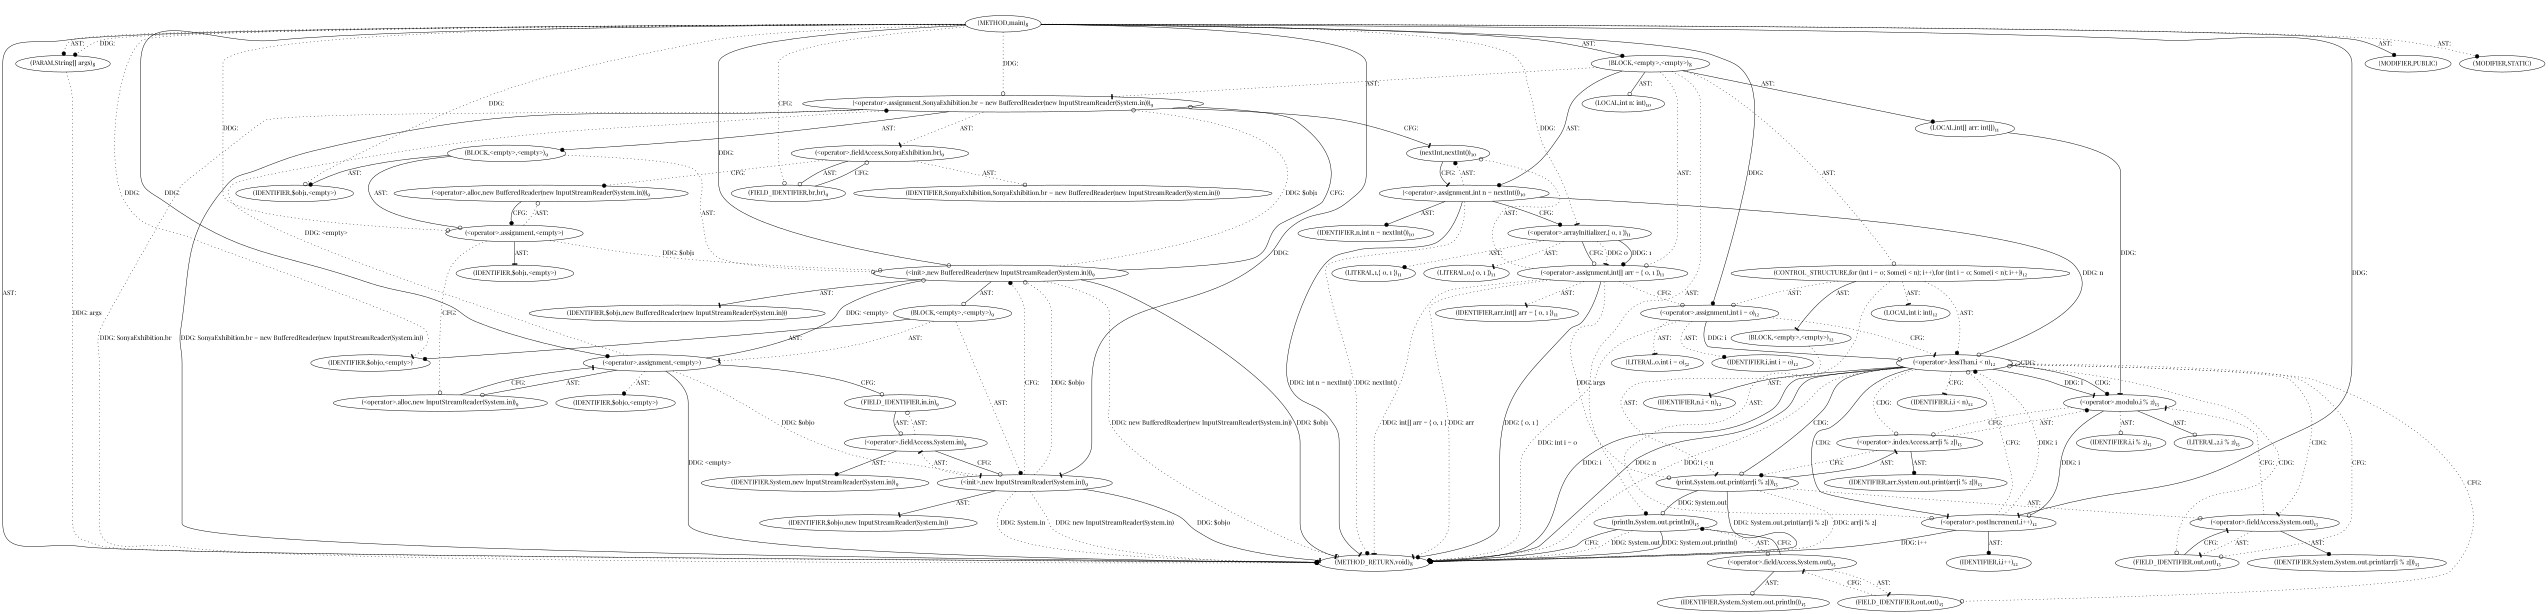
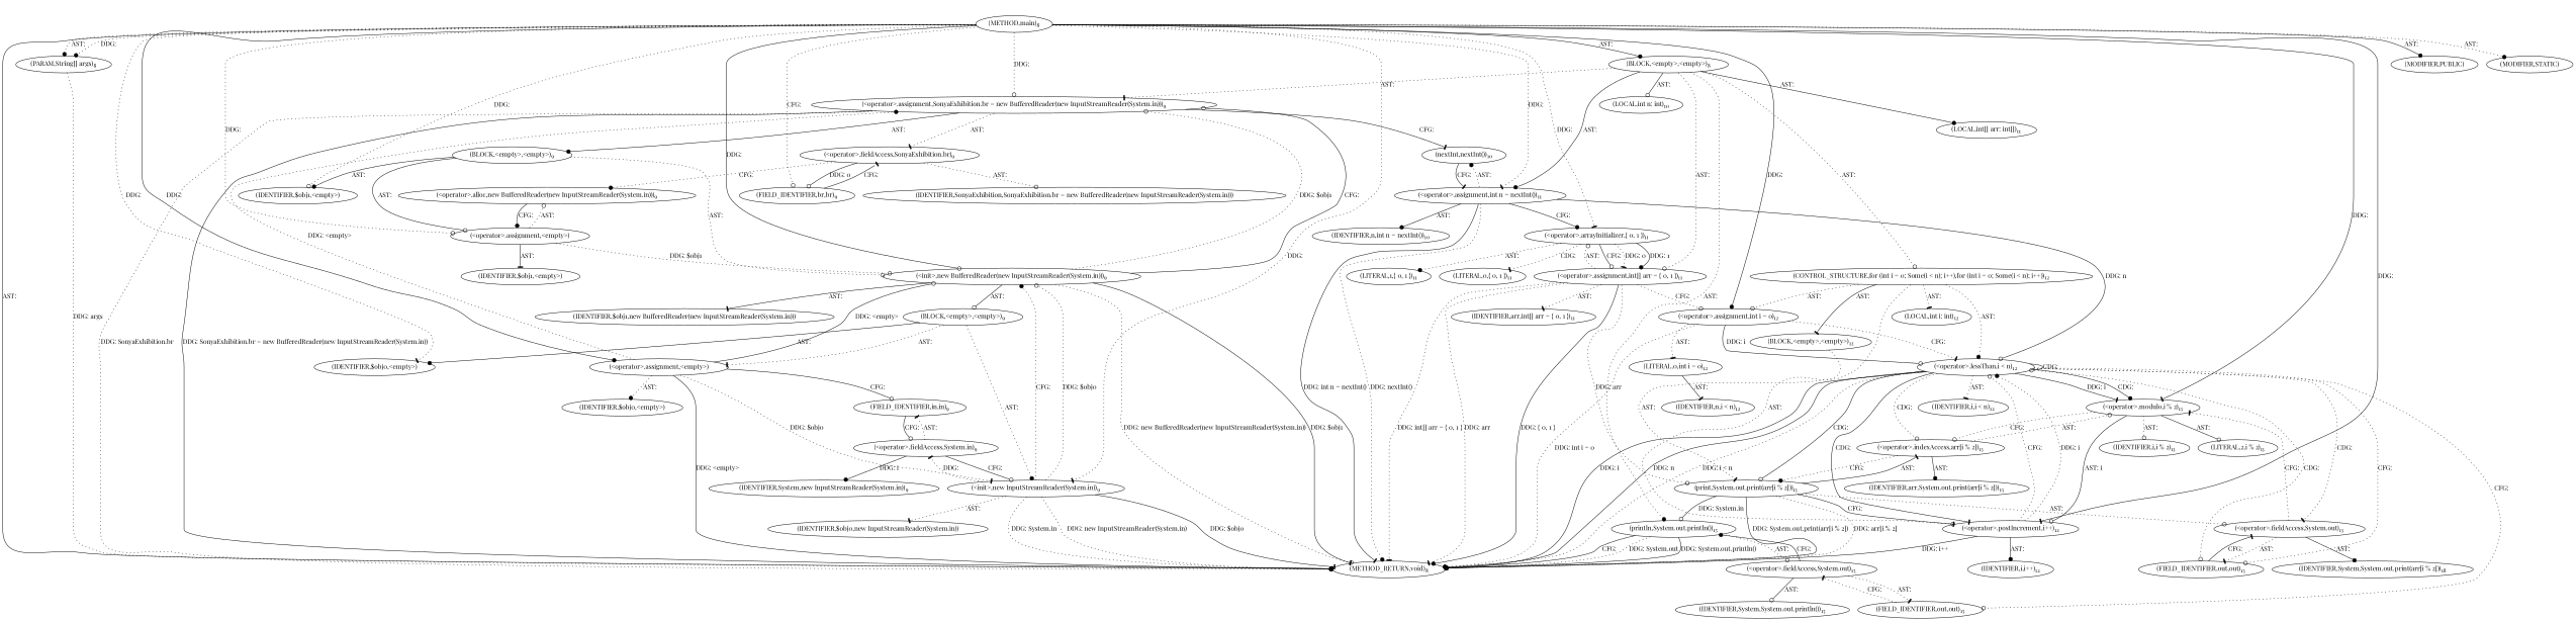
  digraph {
    fontname="Playfair Display"
    node [fontname="Playfair Display"]
    edge [arrowhead=odot fontname="Playfair Display" style=dotted]
    n1 [label=<(METHOD,main)<SUB>8</SUB>>]
    n2 [label=<(PARAM,String[] args)<SUB>8</SUB>>]
    n3 [label=<(BLOCK,&lt;empty&gt;,&lt;empty&gt;)<SUB>8</SUB>>]
    n4 [label=<(&lt;operator&gt;.assignment,SonyaExhibition.br = new BufferedReader(new InputStreamReader(System.in)))<SUB>9</SUB>>]
    n5 [label=<(FIELD_IDENTIFIER,br,br)<SUB>9</SUB>>]
    n6 [label=<(&lt;operator&gt;.assignment,&lt;empty&gt;)>]
    n7 [label=<(&lt;init&gt;,new BufferedReader(new InputStreamReader(System.in)))<SUB>9</SUB>>]
    n8 [label=<(&lt;operator&gt;.assignment,&lt;empty&gt;)>]
    n9 [label=<(&lt;init&gt;,new InputStreamReader(System.in))<SUB>9</SUB>>]
    n10 [label=<(IDENTIFIER,$obj0,&lt;empty&gt;)>]
    n11 [label=<(IDENTIFIER,$obj1,&lt;empty&gt;)>]
-   n12 [label=<(&lt;operator&gt;.assignment,int n = nextInt())<SUB>10</SUB>>]
+   n12 [label=<(&lt;operator&gt;.assignment,int n = nextInt())<SUB>11</SUB>>]
    n13 [label=<(&lt;operator&gt;.arrayInitializer,{ 0, 1 })<SUB>11</SUB>>]
    n14 [label=<(&lt;operator&gt;.assignment,int i = 0)<SUB>12</SUB>>]
    n15 [label=<(&lt;operator&gt;.postIncrement,i++)<SUB>12</SUB>>]
    n16 [label=<(&lt;operator&gt;.modulo,i % 2)<SUB>13</SUB>>]
    n17 [label=<(MODIFIER,PUBLIC)>]
    n18 [label=<(MODIFIER,STATIC)>]
    n19 [label=<(METHOD_RETURN,void)<SUB>8</SUB>>]
    n20 [label=<(LOCAL,int n: int)<SUB>10</SUB>>]
    n21 [label=<(LOCAL,int[] arr: int[])<SUB>11</SUB>>]
    n22 [label=<(&lt;operator&gt;.assignment,int[] arr = { 0, 1 })<SUB>11</SUB>>]
    n23 [label=<(CONTROL_STRUCTURE,for (int i = 0; Some(i &lt; n); i++),for (int i = 0; Some(i &lt; n); i++))<SUB>12</SUB>>]
    n24 [label=<(println,System.out.println())<SUB>15</SUB>>]
    n25 [label=<(&lt;operator&gt;.fieldAccess,SonyaExhibition.br)<SUB>9</SUB>>]
    n26 [label=<(BLOCK,&lt;empty&gt;,&lt;empty&gt;)<SUB>9</SUB>>]
    n27 [label=<(nextInt,nextInt())<SUB>10</SUB>>]
    n28 [label=<(&lt;operator&gt;.alloc,new BufferedReader(new InputStreamReader(System.in)))<SUB>9</SUB>>]
    n29 [label=<(IDENTIFIER,$obj1,&lt;empty&gt;)>]
-   n30 [label=<(&lt;operator&gt;.alloc,new InputStreamReader(System.in))<SUB>9</SUB>>]
    n31 [label=<(IDENTIFIER,$obj1,new BufferedReader(new InputStreamReader(System.in)))>]
    n32 [label=<(BLOCK,&lt;empty&gt;,&lt;empty&gt;)<SUB>9</SUB>>]
    n33 [label=<(IDENTIFIER,$obj0,&lt;empty&gt;)>]
    n34 [label=<(FIELD_IDENTIFIER,in,in)<SUB>9</SUB>>]
    n35 [label=<(IDENTIFIER,$obj0,new InputStreamReader(System.in))>]
    n36 [label=<(&lt;operator&gt;.fieldAccess,System.in)<SUB>9</SUB>>]
    n37 [label=<(&lt;operator&gt;.lessThan,i &lt; n)<SUB>12</SUB>>]
    n38 [label=<(IDENTIFIER,n,int n = nextInt())<SUB>10</SUB>>]
    n39 [label=<(LITERAL,0,{ 0, 1 })<SUB>11</SUB>>]
    n40 [label=<(LITERAL,1,{ 0, 1 })<SUB>11</SUB>>]
-   n41 [label=<(IDENTIFIER,i,int i = 0)<SUB>12</SUB>>]
-   n42 [label=<(LITERAL,0,int i = 0)<SUB>52</SUB>>]
+   n42 [label=<(LITERAL,0,int i = 0)<SUB>12</SUB>>]
    n43 [label=<(print,System.out.print(arr[i % 2]))<SUB>13</SUB>>]
    n44 [label=<(IDENTIFIER,i,i &lt; n)<SUB>12</SUB>>]
    n45 [label=<(IDENTIFIER,n,i &lt; n)<SUB>12</SUB>>]
    n46 [label=<(&lt;operator&gt;.fieldAccess,System.out)<SUB>13</SUB>>]
    n47 [label=<(FIELD_IDENTIFIER,out,out)<SUB>13</SUB>>]
    n48 [label=<(&lt;operator&gt;.indexAccess,arr[i % 2])<SUB>13</SUB>>]
    n49 [label=<(FIELD_IDENTIFIER,out,out)<SUB>15</SUB>>]
    n50 [label=<(IDENTIFIER,i,i++)<SUB>12</SUB>>]
    n51 [label=<(IDENTIFIER,i,i % 2)<SUB>13</SUB>>]
    n52 [label=<(LITERAL,2,i % 2)<SUB>13</SUB>>]
    n53 [label=<(IDENTIFIER,arr,int[] arr = { 0, 1 })<SUB>11</SUB>>]
    n54 [label=<(LOCAL,int i: int)<SUB>12</SUB>>]
    n55 [label=<(BLOCK,&lt;empty&gt;,&lt;empty&gt;)<SUB>12</SUB>>]
    n56 [label=<(&lt;operator&gt;.fieldAccess,System.out)<SUB>15</SUB>>]
    n57 [label=<(IDENTIFIER,SonyaExhibition,SonyaExhibition.br = new BufferedReader(new InputStreamReader(System.in)))>]
    n58 [label=<(IDENTIFIER,System,new InputStreamReader(System.in))<SUB>9</SUB>>]
-   n59 [label=<(IDENTIFIER,System,System.out.print(arr[i % 2]))<SUB>13</SUB>>]
+   n59 [label=<(IDENTIFIER,System,System.out.print(arr[i % 2]))<SUB>18</SUB>>]
    n60 [label=<(IDENTIFIER,arr,System.out.print(arr[i % 2]))<SUB>13</SUB>>]
    n61 [label=<(IDENTIFIER,System,System.out.println())<SUB>15</SUB>>]
    n1 -> n2 [arrowhead=dot label="AST: "]
    n1 -> n2 [arrowhead=dot label="DDG: "]
    n1 -> n3 [arrowhead=dot label="AST: " style=solid]
    n1 -> n4 [label="DDG: "]
    n1 -> n5 [label="CFG: "]
    n1 -> n6 [label="DDG: "]
    n1 -> n7 [label="DDG: " style=solid]
    n1 -> n8 [arrowhead=dot label="DDG: " style=solid]
-   n1 -> n9 [arrowhead=tee label="DDG: " style=solid]
+   n1 -> n9 [arrowhead=tee label="DDG: "]
    n1 -> n10 [arrowhead=tee label="DDG: "]
    n1 -> n11 [label="DDG: "]
+   n1 -> n12 [arrowhead=tee label="DDG: "]
    n1 -> n13 [arrowhead=tee label="DDG: "]
    n1 -> n14 [arrowhead=dot label="DDG: " style=solid]
    n1 -> n15 [arrowhead=tee label="DDG: " style=solid]
-   n21 -> n16 [arrowhead=tee label="DDG: " style=solid]
+   n1 -> n16 [arrowhead=tee label="DDG: " style=solid]
    n1 -> n17 [arrowhead=dot label="AST: " style=solid]
    n1 -> n18 [arrowhead=dot label="AST: "]
    n1 -> n19 [arrowhead=tee label="AST: " style=solid]
    n2 -> n19 [arrowhead=dot label="DDG: args"]
    n3 -> n4 [arrowhead=tee label="AST: "]
    n3 -> n12 [arrowhead=dot label="AST: " style=solid]
    n3 -> n20 [label="AST: " style=solid]
    n3 -> n21 [arrowhead=dot label="AST: " style=solid]
    n3 -> n22 [label="AST: "]
    n3 -> n23 [label="AST: "]
    n3 -> n24 [arrowhead=dot label="AST: "]
    n4 -> n19 [arrowhead=dot label="DDG: SonyaExhibition.br"]
    n4 -> n19 [label="DDG: SonyaExhibition.br = new BufferedReader(new InputStreamReader(System.in))" style=solid]
    n4 -> n25 [arrowhead=tee label="AST: "]
    n4 -> n26 [arrowhead=dot label="AST: " style=solid]
    n4 -> n27 [arrowhead=tee label="CFG: " style=solid]
-   n5 -> n25 [label="CFG: " style=solid]
+   n5 -> n25 [arrowhead=tee label="CFG: " style=solid]
    n6 -> n7 [label="DDG: $obj1"]
    n6 -> n28 [label="AST: "]
    n6 -> n29 [arrowhead=tee label="AST: " style=solid]
-   n6 -> n30 [label="CFG: "]
    n7 -> n4 [label="CFG: " style=solid]
    n7 -> n4 [label="DDG: $obj1"]
    n7 -> n19 [arrowhead=tee label="DDG: $obj1" style=solid]
    n7 -> n19 [label="DDG: new BufferedReader(new InputStreamReader(System.in))"]
    n7 -> n31 [arrowhead=tee label="AST: " style=solid]
    n7 -> n32 [label="AST: " style=solid]
    n8 -> n4 [arrowhead=dot label="DDG: &lt;empty&gt;"]
    n8 -> n7 [label="DDG: &lt;empty&gt;" style=solid]
    n8 -> n9 [arrowhead=tee label="DDG: $obj0"]
    n8 -> n19 [label="DDG: &lt;empty&gt;" style=solid]
-   n8 -> n30 [label="AST: " style=solid]
    n8 -> n33 [arrowhead=dot label="AST: "]
    n8 -> n34 [label="CFG: " style=solid]
    n9 -> n7 [arrowhead=dot label="CFG: "]
    n9 -> n7 [label="DDG: $obj0"]
    n9 -> n19 [arrowhead=tee label="DDG: $obj0" style=solid]
    n9 -> n19 [arrowhead=dot label="DDG: System.in"]
    n9 -> n19 [label="DDG: new InputStreamReader(System.in)"]
-   n9 -> n35 [arrowhead=tee label="AST: " style=solid]
-   n9 -> n36 [arrowhead=tee label="AST: "]
+   n9 -> n35 [arrowhead=tee label="AST: "]
+   n9 -> n36 [arrowhead=tee label="DDG: "]
    n12 -> n13 [arrowhead=dot label="CFG: " style=solid]
    n12 -> n19 [arrowhead=dot label="DDG: nextInt()"]
    n12 -> n19 [arrowhead=tee label="DDG: int n = nextInt()" style=solid]
    n12 -> n27 [arrowhead=dot label="AST: "]
    n12 -> n37 [label="DDG: n" style=solid]
    n12 -> n38 [arrowhead=dot label="AST: " style=solid]
    n13 -> n22 [label="CFG: " style=solid]
    n13 -> n22 [arrowhead=tee label="DDG: 0"]
    n13 -> n22 [arrowhead=dot label="DDG: 1" style=solid]
-   n13 -> n39 [arrowhead=tee label="AST: "]
+   n13 -> n39 [arrowhead=tee label="CDG: "]
    n13 -> n40 [arrowhead=dot label="AST: "]
    n14 -> n19 [arrowhead=dot label="DDG: int i = 0"]
    n14 -> n37 [arrowhead=tee label="CFG: "]
    n14 -> n37 [label="DDG: i" style=solid]
-   n14 -> n41 [arrowhead=dot label="AST: "]
    n14 -> n42 [arrowhead=tee label="AST: "]
    n15 -> n19 [label="DDG: i++" style=solid]
    n15 -> n37 [label="CFG: "]
    n15 -> n37 [arrowhead=dot label="DDG: i"]
    n15 -> n50 [arrowhead=dot label="AST: " style=solid]
-   n16 -> n15 [label="DDG: i" style=solid]
+   n16 -> n15 [label="AST: i" style=solid]
    n16 -> n48 [label="CFG: "]
    n16 -> n51 [label="AST: "]
    n16 -> n52 [label="AST: " style=solid]
-   n22 -> n27 [label="AST: "]
+   n22 -> n13 [label="AST: "]
    n22 -> n14 [label="CFG: "]
    n22 -> n19 [arrowhead=tee label="DDG: arr"]
    n22 -> n19 [arrowhead=dot label="DDG: { 0, 1 }" style=solid]
    n22 -> n19 [arrowhead=tee label="DDG: int[] arr = { 0, 1 }"]
-   n22 -> n43 [label="DDG: args"]
+   n22 -> n43 [label="DDG: arr"]
    n22 -> n53 [arrowhead=tee label="AST: "]
    n23 -> n14 [label="AST: "]
    n23 -> n15 [label="AST: "]
    n23 -> n37 [arrowhead=dot label="AST: "]
    n23 -> n54 [arrowhead=tee label="AST: "]
    n23 -> n55 [arrowhead=tee label="AST: " style=solid]
    n24 -> n19 [arrowhead=tee label="CFG: " style=solid]
    n24 -> n19 [arrowhead=dot label="DDG: System.out"]
    n24 -> n19 [arrowhead=tee label="DDG: System.out.println()" style=solid]
    n24 -> n56 [label="AST: "]
-   n25 -> n5 [label="AST: " style=solid]
+   n25 -> n5 [label="DDG: 0" style=solid]
    n25 -> n28 [arrowhead=dot label="CFG: "]
    n25 -> n57 [label="AST: "]
    n26 -> n6 [label="AST: " style=solid]
    n26 -> n7 [label="AST: "]
    n26 -> n11 [arrowhead=dot label="AST: " style=solid]
    n27 -> n12 [arrowhead=tee label="CFG: " style=solid]
    n28 -> n6 [arrowhead=dot label="CFG: " style=solid]
-   n30 -> n8 [arrowhead=tee label="CFG: " style=solid]
    n32 -> n8 [arrowhead=tee label="AST: "]
    n32 -> n9 [arrowhead=dot label="AST: "]
    n32 -> n10 [arrowhead=dot label="AST: " style=solid]
-   n34 -> n36 [label="AST: " style=solid]
+   n34 -> n36 [label="CFG: " style=solid]
    n36 -> n9 [label="CFG: " style=solid]
-   n36 -> n34 [label="AST: "]
-   n36 -> n58 [arrowhead=dot label="AST: " style=solid]
+   n36 -> n34 [arrowhead=tee label="AST: "]
+   n36 -> n58 [arrowhead=dot label="DDG: i" style=solid]
    n37 -> n15 [arrowhead=tee label="CDG: " style=solid]
    n37 -> n16 [arrowhead=tee label="DDG: i" style=solid]
    n37 -> n16 [arrowhead=dot label="CDG: " style=solid]
    n37 -> n19 [label="DDG: i" style=solid]
    n37 -> n19 [arrowhead=dot label="DDG: n" style=solid]
    n37 -> n19 [label="DDG: i &lt; n"]
    n37 -> n37 [label="CDG: " style=solid]
    n37 -> n43 [label="CDG: " style=solid]
-   n37 -> n44 [arrowhead=tee label="CFG: "]
-   n37 -> n45 [arrowhead=tee label="AST: " style=solid]
+   n37 -> n44 [arrowhead=tee label="AST: "]
+   n42 -> n45 [arrowhead=tee label="AST: " style=solid]
    n37 -> n46 [arrowhead=tee label="CDG: "]
    n37 -> n47 [label="CFG: "]
    n37 -> n47 [label="CDG: "]
    n37 -> n48 [label="CDG: "]
    n37 -> n49 [label="CFG: "]
+   n43 -> n15 [arrowhead=tee label="CFG: " style=solid]
    n43 -> n19 [arrowhead=dot label="DDG: arr[i % 2]"]
    n43 -> n19 [arrowhead=tee label="DDG: System.out.print(arr[i % 2])" style=solid]
-   n43 -> n24 [label="DDG: System.out" style=solid]
+   n43 -> n24 [label="DDG: System.in" style=solid]
    n43 -> n46 [label="AST: "]
    n43 -> n48 [arrowhead=tee label="AST: " style=solid]
    n46 -> n16 [arrowhead=tee label="CFG: "]
    n46 -> n47 [arrowhead=tee label="AST: "]
    n46 -> n59 [arrowhead=dot label="AST: " style=solid]
    n47 -> n46 [arrowhead=tee label="CFG: " style=solid]
-   n48 -> n16 [arrowhead=dot label="AST: "]
+   n48 -> n16 [label="AST: "]
    n48 -> n43 [arrowhead=dot label="CFG: "]
    n48 -> n60 [arrowhead=dot label="AST: " style=solid]
    n49 -> n56 [arrowhead=tee label="CFG: "]
    n55 -> n43 [arrowhead=tee label="AST: "]
    n56 -> n24 [arrowhead=dot label="CFG: " style=solid]
    n56 -> n49 [arrowhead=tee label="AST: "]
    n56 -> n61 [label="AST: " style=solid]
  }
